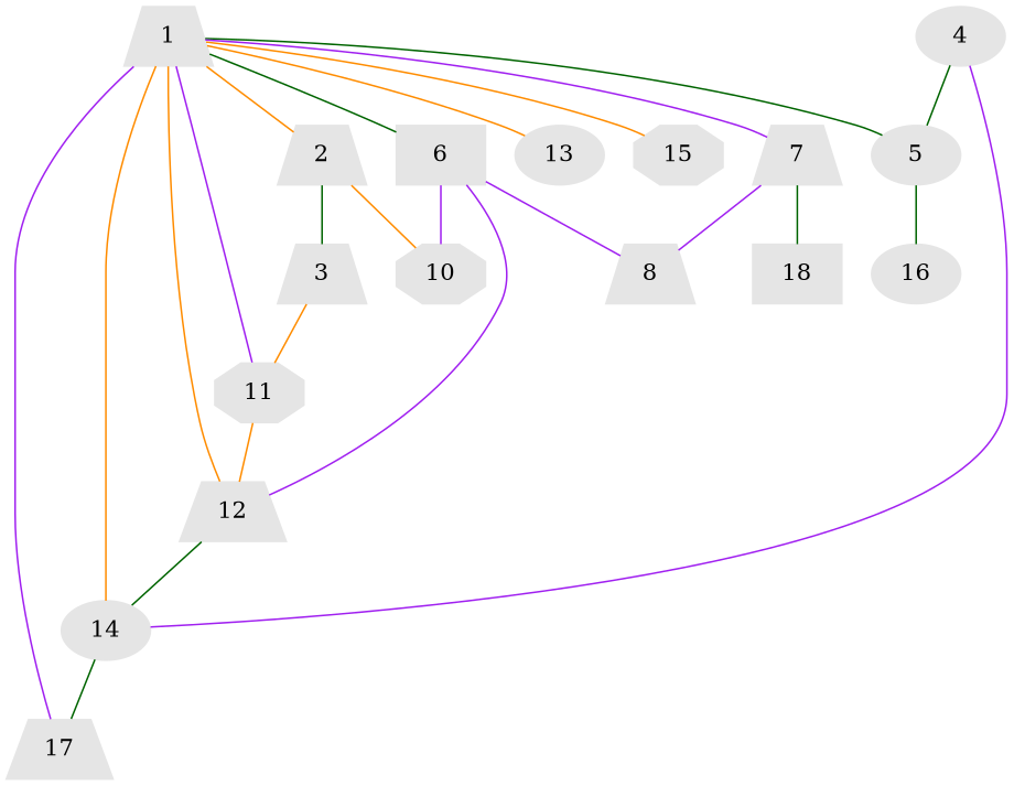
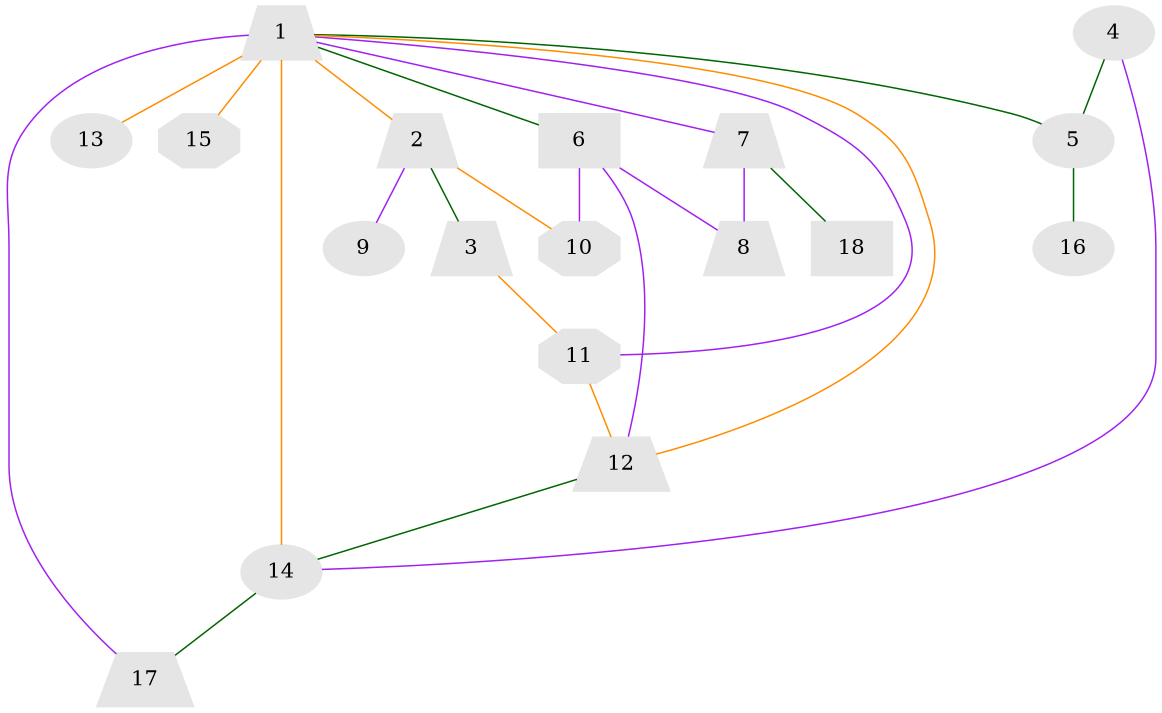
  graph {
    node [color=gray90 shape=trapezium style=filled]
    edge [color=purple weight=1.0]
    1
    2
    5 [shape=ellipse]
    6 [shape=box]
    7
    11 [shape=octagon]
    12
    13 [shape=ellipse]
    14 [shape=ellipse]
    15 [shape=octagon]
    17
    3
+   9 [shape=ellipse]
    10 [shape=octagon]
    16 [shape=ellipse]
    8
    18 [shape=box]
    4 [shape=ellipse]
    1 -- 2 [color=darkorange]
    1 -- 5 [color=darkgreen]
    1 -- 6 [color=darkgreen]
    1 -- 7
    1 -- 11
    1 -- 12 [color=darkorange]
    1 -- 13 [color=darkorange]
    1 -- 14 [color=darkorange weight=6.0]
    1 -- 15 [color=darkorange]
    1 -- 17
    2 -- 3 [color=darkgreen]
+   2 -- 9
    2 -- 10 [color=darkorange]
    5 -- 16 [color=darkgreen]
    6 -- 12
    6 -- 10 [weight=2.0]
    6 -- 8
    7 -- 8
    7 -- 18 [color=darkgreen]
    11 -- 12 [color=darkorange]
    12 -- 14 [color=darkgreen]
    14 -- 17 [color=darkgreen]
    3 -- 11 [color=darkorange]
    4 -- 5 [color=darkgreen]
    4 -- 14
  }
